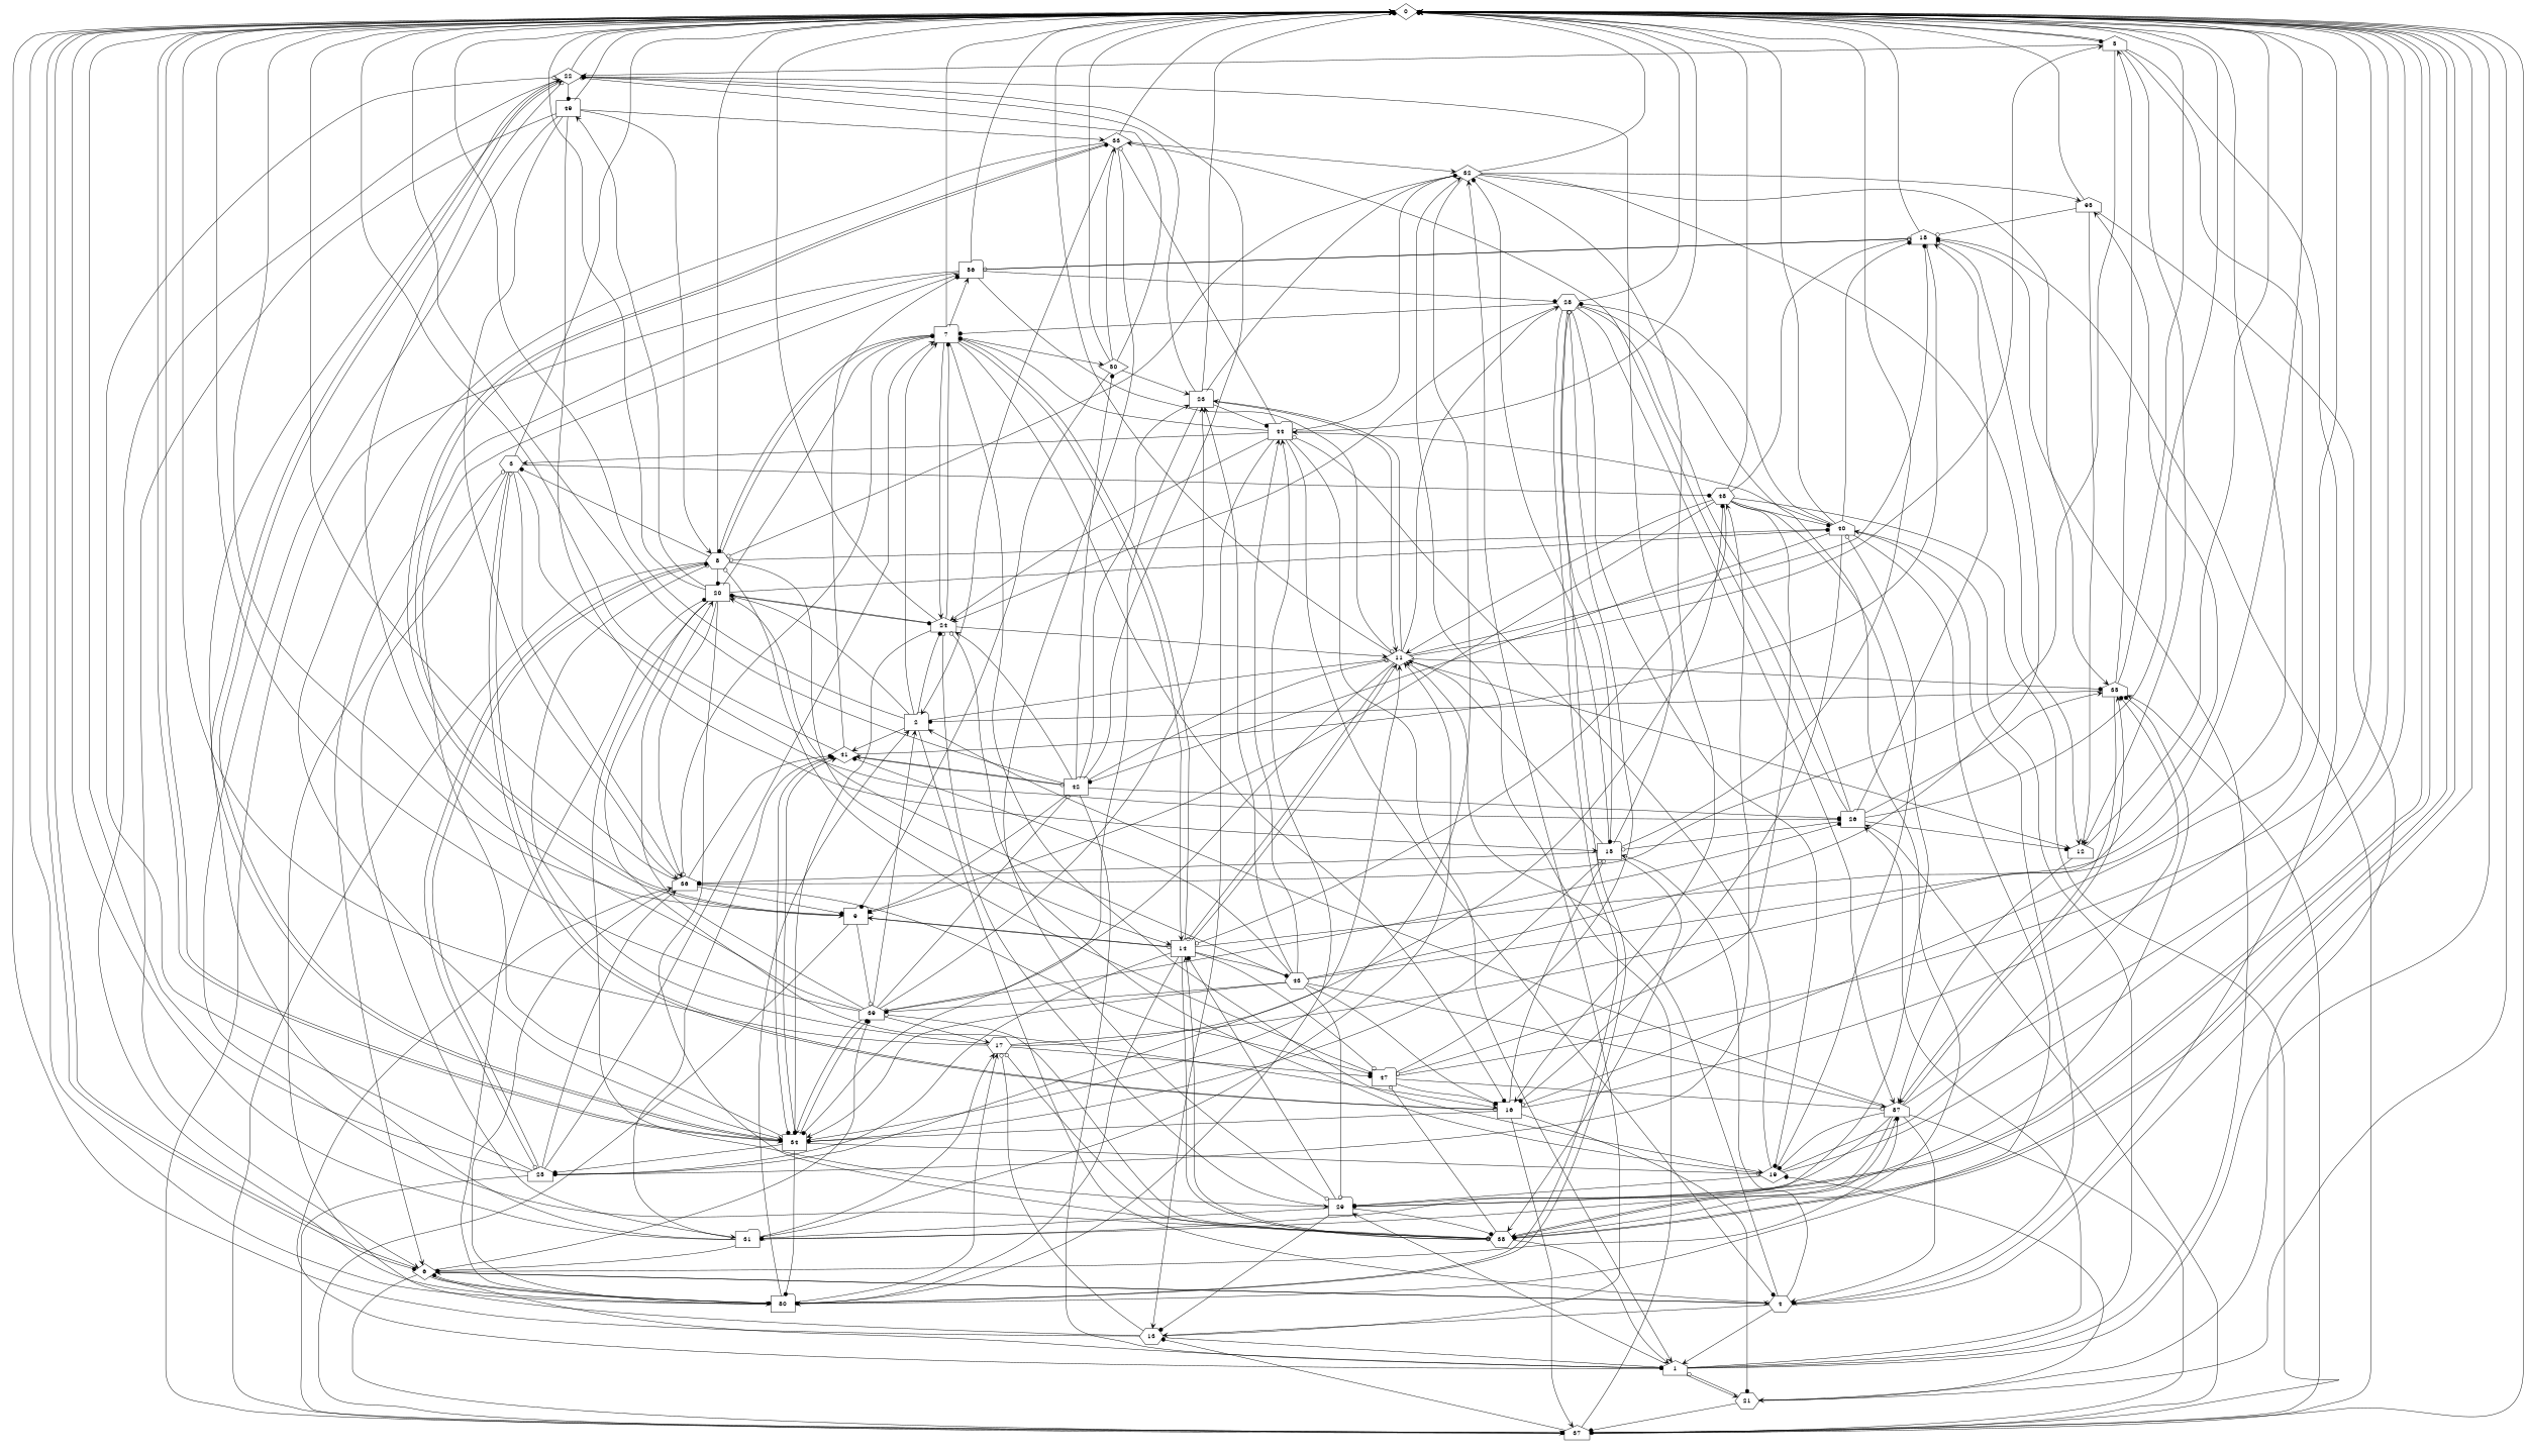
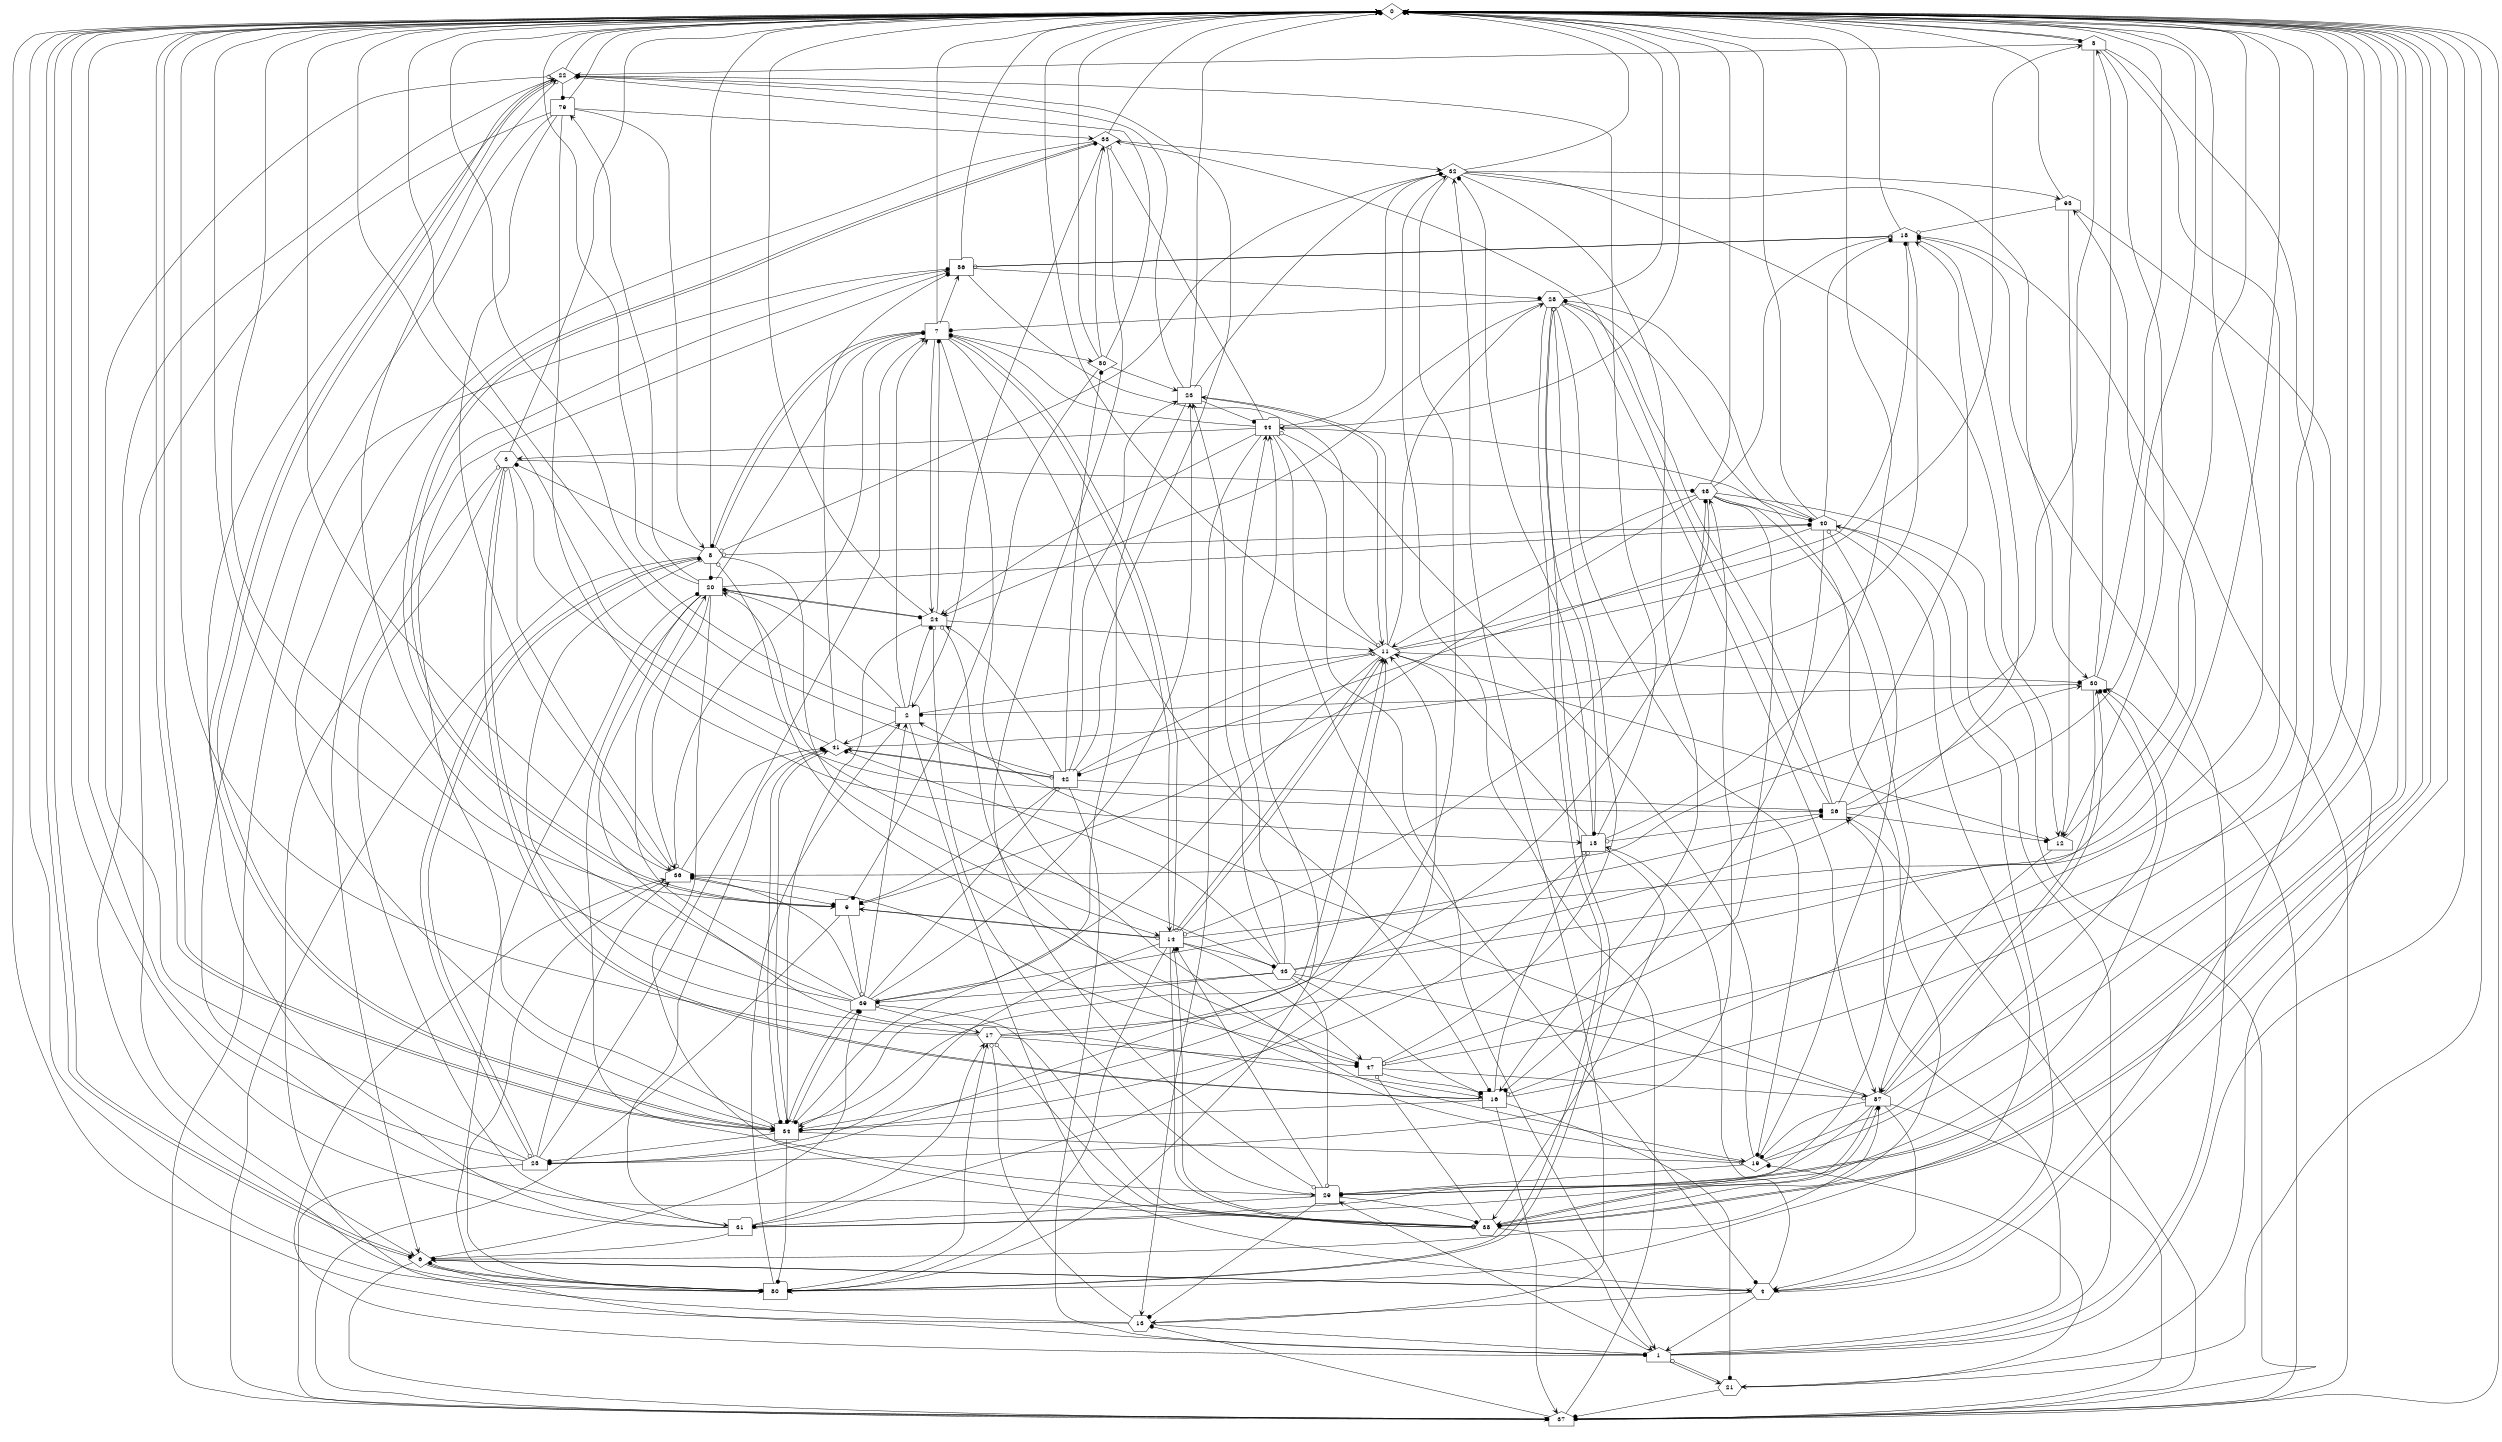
  strict digraph {
    node [component_delay=3 shape=folder]
    edge [arrowhead=vee wire_delay=1]
    0 [shape=diamond]
    5 [shape=house]
    6 [shape=diamond]
    29
    34
    38 [shape=hexagon]
    36 [shape=house]
    4 [shape=hexagon]
    16
    12 [shape=house]
    22 [shape=diamond]
    1 [shape=house]
    n13 [label=87 shape=house]
    n14 [label=80]
    37 [shape=house]
    39 [shape=house]
    24 [shape=house]
    31
    13 [shape=hexagon]
    14
    41 [shape=diamond]
    15
    19 [shape=diamond]
    n24 [label=56]
    25 [shape=house]
    17 [shape=hexagon]
    47
    9
    11 [shape=diamond]
    21 [shape=hexagon]
    3 [shape=hexagon]
-   49
+   49 [label=79]
    18 [shape=house]
    26
    40 [shape=house]
-   35 [shape=house]
+   35 [shape=house label=30]
    2
    28 [shape=hexagon]
    44
    20
    32 [shape=diamond]
    42
    23
    7
    43 [shape=hexagon]
    8 [shape=hexagon]
    48 [shape=hexagon]
    n48 [label=95 shape=house]
    33 [shape=diamond]
    n50 [label=50 shape=diamond]
    0 -> 5 [arrowhead=dot]
    0 -> 6 [arrowhead=dot]
    0 -> 29 [arrowhead=dot]
    0 -> 34
    0 -> 38 [arrowhead=dot]
    5 -> 0 [arrowhead=odot]
    5 -> 36 [arrowhead=dot]
    5 -> 4
    5 -> 16 [arrowhead=odot]
    5 -> 12
    5 -> 22
    6 -> 0 [arrowhead=dot]
    6 -> 4
    6 -> 1 [arrowhead=odot]
    6 -> n13 [arrowhead=dot]
    6 -> n14 [arrowhead=dot]
    6 -> 37
    6 -> 39 [arrowhead=dot]
    29 -> 0 [arrowhead=dot]
    29 -> 38 [arrowhead=dot]
    29 -> 24 [arrowhead=odot]
    29 -> 31
    29 -> 13 [arrowhead=dot]
    29 -> 14 [arrowhead=dot]
    34 -> 0
    34 -> 22
    34 -> n14 [arrowhead=dot]
    34 -> 39 [arrowhead=dot]
    34 -> 41
    34 -> 15 [arrowhead=odot]
    34 -> 19 [arrowhead=odot]
    34 -> n24
    34 -> 25 [arrowhead=dot]
    38 -> 0 [arrowhead=odot]
    38 -> 1
    38 -> n13
    38 -> 39 [arrowhead=odot]
    38 -> 14
    38 -> 17 [arrowhead=odot]
    38 -> 47 [arrowhead=odot]
    36 -> 0
    36 -> n14
    36 -> 41 [arrowhead=dot]
    36 -> 47 [arrowhead=dot]
    36 -> 9 [arrowhead=dot]
    4 -> 0 [arrowhead=odot]
    4 -> 6
    4 -> 1
    4 -> 13
    4 -> 15
-   4 -> 11
+   34 -> 11
    16 -> 0 [arrowhead=dot]
    16 -> 34 [arrowhead=dot]
    16 -> 37
    16 -> 15 [arrowhead=odot]
    16 -> 21 [arrowhead=dot]
    16 -> 3 [arrowhead=odot]
    12 -> 0
    12 -> n13
    22 -> 0
    22 -> 34 [arrowhead=dot]
    22 -> 49 [arrowhead=dot]
    1 -> 0
    1 -> 29
    1 -> 36
    1 -> 21
    1 -> 18 [arrowhead=dot]
    1 -> 26
    1 -> 40
    n13 -> 0 [arrowhead=odot]
    n13 -> 29 [arrowhead=odot]
    n13 -> 38
    n13 -> 4
    n13 -> 37 [arrowhead=odot]
    n13 -> 19 [arrowhead=dot]
    n13 -> 35
    n13 -> 2
    n14 -> 0 [arrowhead=dot]
    n14 -> 6 [arrowhead=dot]
    n14 -> 22
    n14 -> 17
    n14 -> 2
    n14 -> 28 [arrowhead=odot]
    n14 -> 44
    n14 -> 20 [arrowhead=dot]
    37 -> 0 [arrowhead=odot]
    37 -> 13 [arrowhead=dot]
    37 -> 18 [arrowhead=dot]
    37 -> 26
    37 -> 35
    37 -> 32
    39 -> 0 [arrowhead=dot]
    39 -> 34
-   15 -> 36 [arrowhead=dot]
+   39 -> 36 [arrowhead=dot]
    39 -> 22 [arrowhead=odot]
    39 -> 17
    39 -> 26 [arrowhead=dot]
    39 -> 2
    39 -> 20
    39 -> 42 [arrowhead=odot]
    39 -> 23
    24 -> 0 [arrowhead=odot]
    24 -> 34 [arrowhead=dot]
    24 -> 11
    24 -> 20 [arrowhead=dot]
    24 -> 7 [arrowhead=dot]
    31 -> 0
    31 -> 6 [arrowhead=dot]
    31 -> 22 [arrowhead=odot]
    31 -> 41 [arrowhead=dot]
    31 -> 17
    31 -> 11
    31 -> 35 [arrowhead=dot]
    13 -> 0
    13 -> 1 [arrowhead=odot]
    13 -> 17 [arrowhead=odot]
    13 -> 3 [arrowhead=odot]
    13 -> 32
    14 -> 0
    14 -> 38 [arrowhead=odot]
    14 -> n14
    14 -> 25 [arrowhead=dot]
-   14 -> 47 [arrowhead=odot]
+   14 -> 47
    14 -> 9
    14 -> 11
    14 -> 7 [arrowhead=odot]
    14 -> 43 [arrowhead=dot]
    41 -> 0
    41 -> 34 [arrowhead=dot]
    41 -> n24 [arrowhead=dot]
    41 -> 18 [arrowhead=odot]
    41 -> 42 [arrowhead=odot]
    15 -> 0 [arrowhead=dot]
    15 -> 38
    15 -> 22 [arrowhead=dot]
    15 -> 11
    15 -> 32 [arrowhead=dot]
    19 -> 0 [arrowhead=dot]
    19 -> 29 [arrowhead=odot]
    19 -> 24 [arrowhead=odot]
    19 -> 40 [arrowhead=odot]
    19 -> 35 [arrowhead=dot]
    19 -> 44 [arrowhead=odot]
    n24 -> 0
    n24 -> 6
-   n24 -> 37 [arrowhead=dot]
+   37 -> n24 [arrowhead=dot]
    n24 -> 11 [arrowhead=odot]
    n24 -> 18 [arrowhead=odot]
    n24 -> 28 [arrowhead=dot]
    25 -> 0 [arrowhead=odot]
    25 -> 36
    25 -> 22 [arrowhead=odot]
    25 -> 37 [arrowhead=odot]
    25 -> 11
    25 -> 7
    25 -> 8 [arrowhead=dot]
    25 -> 48
    17 -> 0 [arrowhead=dot]
    17 -> 47 [arrowhead=dot]
    17 -> 8 [arrowhead=odot]
    17 -> 48 [arrowhead=dot]
    17 -> n48
    47 -> 0 [arrowhead=odot]
    47 -> 16 [arrowhead=dot]
    47 -> n13 [arrowhead=odot]
    47 -> 28 [arrowhead=odot]
    47 -> 8 [arrowhead=odot]
    9 -> 0
    9 -> 37 [arrowhead=odot]
    9 -> 39 [arrowhead=odot]
    9 -> 14 [arrowhead=odot]
    9 -> 33 [arrowhead=dot]
    11 -> 0 [arrowhead=dot]
    11 -> 5
    11 -> 12
    11 -> 39 [arrowhead=odot]
    11 -> 14 [arrowhead=odot]
    11 -> 18 [arrowhead=dot]
    11 -> 35 [arrowhead=dot]
    11 -> 28
    11 -> 23
    21 -> 0 [arrowhead=dot]
    21 -> 1 [arrowhead=odot]
    21 -> 37 [arrowhead=dot]
    21 -> 19 [arrowhead=dot]
    3 -> 0 [arrowhead=dot]
    3 -> 36 [arrowhead=odot]
    3 -> 16 [arrowhead=odot]
    3 -> 31
    3 -> 26 [arrowhead=dot]
    3 -> 48 [arrowhead=dot]
    49 -> 0
    49 -> 6
    49 -> 38 [arrowhead=odot]
    49 -> 36
    49 -> 15
    49 -> 8
    49 -> 33
    18 -> 0
    18 -> n24 [arrowhead=odot]
    26 -> 0
    26 -> 12 [arrowhead=dot]
    26 -> 15 [arrowhead=odot]
    26 -> 18
    26 -> 35
    26 -> 28 [arrowhead=odot]
    26 -> 33
    40 -> 0 [arrowhead=odot]
    40 -> 4 [arrowhead=dot]
    40 -> 16 [arrowhead=dot]
    40 -> n14
    40 -> 18 [arrowhead=dot]
    40 -> 28 [arrowhead=dot]
    40 -> 44
    40 -> 42 [arrowhead=dot]
    40 -> 8 [arrowhead=odot]
    35 -> 0
    35 -> 5
    35 -> n13
    35 -> 2 [arrowhead=dot]
    2 -> 0 [arrowhead=dot]
    2 -> 4 [arrowhead=odot]
    2 -> 24 [arrowhead=dot]
    2 -> 41
    2 -> 11 [arrowhead=odot]
    2 -> 20
    2 -> 7
    28 -> 0 [arrowhead=odot]
    28 -> 38 [arrowhead=dot]
    28 -> n13
    28 -> n14 [arrowhead=dot]
    28 -> 24
    28 -> 15 [arrowhead=dot]
    28 -> 19 [arrowhead=dot]
    28 -> 7 [arrowhead=dot]
    44 -> 0
    44 -> 4 [arrowhead=dot]
    44 -> 1
    44 -> 24
    44 -> 13
    44 -> 3
    44 -> 7 [arrowhead=dot]
    44 -> 33 [arrowhead=odot]
    20 -> 0
    20 -> 29
    20 -> 38 [arrowhead=odot]
    20 -> 36
    20 -> 16
    20 -> 24 [arrowhead=dot]
    20 -> 49
    20 -> 40 [arrowhead=dot]
    20 -> 7 [arrowhead=dot]
    32 -> 0 [arrowhead=odot]
    32 -> 34
    32 -> 16
    32 -> 12
    32 -> 35
    32 -> 44 [arrowhead=odot]
    32 -> 8 [arrowhead=odot]
    32 -> n48
    42 -> 0 [arrowhead=odot]
    42 -> 22 [arrowhead=dot]
    42 -> 1 [arrowhead=dot]
    42 -> 24
    42 -> 41
    42 -> 9 [arrowhead=dot]
    42 -> 11 [arrowhead=odot]
    42 -> 26 [arrowhead=dot]
    42 -> 23
    42 -> n50 [arrowhead=dot]
    23 -> 0 [arrowhead=dot]
    23 -> 34 [arrowhead=dot]
    23 -> 22 [arrowhead=dot]
    23 -> 11
    23 -> 44 [arrowhead=dot]
    23 -> 32 [arrowhead=dot]
    7 -> 0 [arrowhead=dot]
    7 -> 36 [arrowhead=odot]
    7 -> 16 [arrowhead=dot]
    7 -> 24
    7 -> 14
    7 -> 19
    7 -> n24
    7 -> 8 [arrowhead=dot]
    7 -> n50
    43 -> 0 [arrowhead=dot]
    43 -> 29 [arrowhead=odot]
    43 -> 34
    43 -> 16 [arrowhead=odot]
    43 -> n13
    43 -> 39 [arrowhead=dot]
    43 -> 41 [arrowhead=dot]
    43 -> 18 [arrowhead=odot]
    43 -> 44
    43 -> 20
    43 -> 23
    8 -> 0 [arrowhead=dot]
    8 -> 37 [arrowhead=dot]
    8 -> 14
    8 -> 25 [arrowhead=odot]
    8 -> 3 [arrowhead=dot]
    8 -> 20 [arrowhead=dot]
    8 -> 7 [arrowhead=odot]
    48 -> 0 [arrowhead=odot]
    48 -> 37 [arrowhead=dot]
    48 -> 31 [arrowhead=dot]
    48 -> 14 [arrowhead=odot]
    48 -> 47 [arrowhead=odot]
    48 -> 9
    48 -> 11
    48 -> 18 [arrowhead=odot]
    48 -> 40 [arrowhead=dot]
    n48 -> 0 [arrowhead=dot]
    n48 -> 12
    n48 -> 21
    n48 -> 18 [arrowhead=odot]
    33 -> 0 [arrowhead=odot]
    33 -> 29 [arrowhead=odot]
    33 -> 34
    33 -> 9
    33 -> 2
    33 -> 32
    n50 -> 0
    n50 -> 22 [arrowhead=odot]
    n50 -> 9 [arrowhead=dot]
    n50 -> 23
    n50 -> 33
  }
